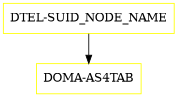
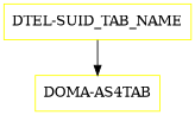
  digraph {
    node [color=yellow shape=box]
-   "DTEL-SUID_NODE_NAME"
+   "DTEL-SUID_NODE_NAME" [label="DTEL-SUID_TAB_NAME"]
    "DOMA-AS4TAB"
    "DTEL-SUID_NODE_NAME" -> "DOMA-AS4TAB"
  }
